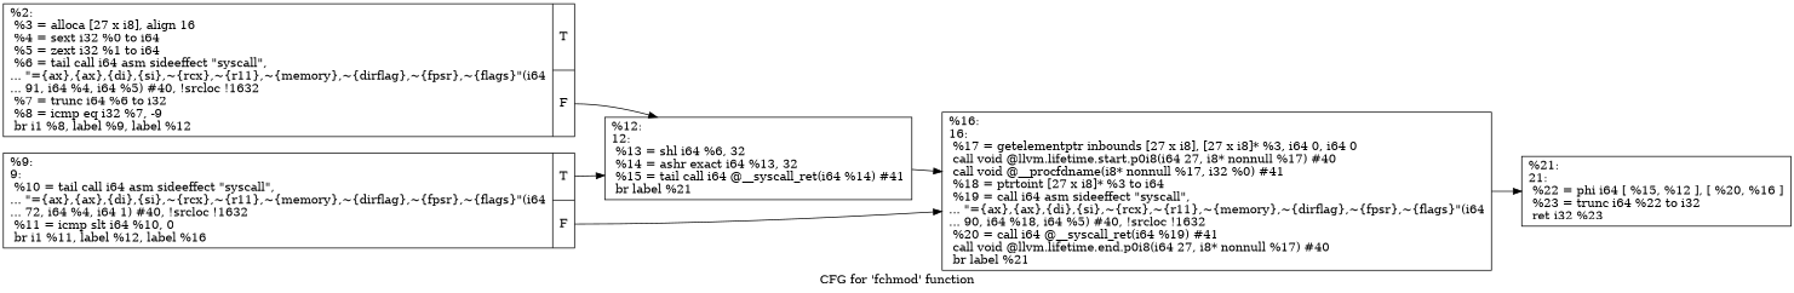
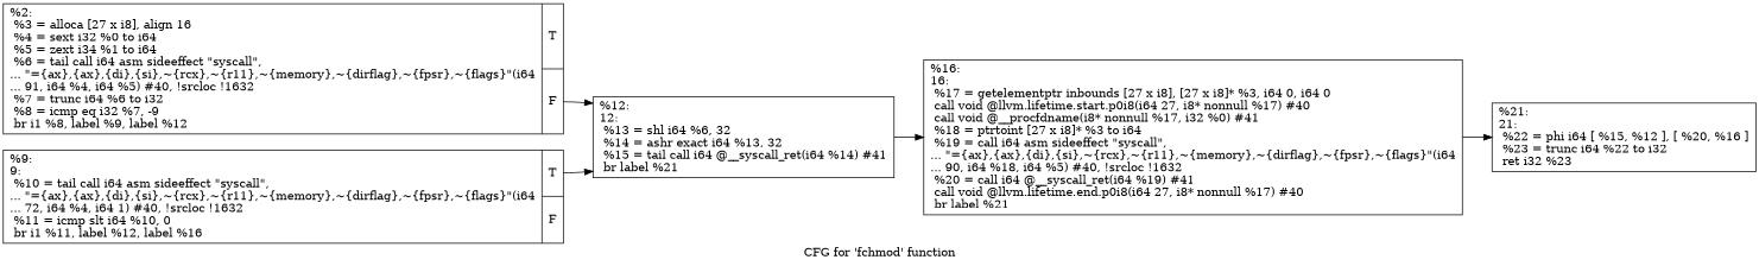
  digraph {
    label="CFG for 'fchmod' function"
    rankdir=LR
    node [shape=record]
-   n1 [label="{%2:\l  %3 = alloca [27 x i8], align 16\l  %4 = sext i32 %0 to i64\l  %5 = zext i32 %1 to i64\l  %6 = tail call i64 asm sideeffect \"syscall\",\l... \"=\{ax\},\{ax\},\{di\},\{si\},~\{rcx\},~\{r11\},~\{memory\},~\{dirflag\},~\{fpsr\},~\{flags\}\"(i64\l... 91, i64 %4, i64 %5) #40, !srcloc !1632\l  %7 = trunc i64 %6 to i32\l  %8 = icmp eq i32 %7, -9\l  br i1 %8, label %9, label %12\l|{<s0>T|<s1>F}}"]
+   n1 [label="{%2:\l  %3 = alloca [27 x i8], align 16\l  %4 = sext i32 %0 to i64\l  %5 = zext i34 %1 to i64\l  %6 = tail call i64 asm sideeffect \"syscall\",\l... \"=\{ax\},\{ax\},\{di\},\{si\},~\{rcx\},~\{r11\},~\{memory\},~\{dirflag\},~\{fpsr\},~\{flags\}\"(i64\l... 91, i64 %4, i64 %5) #40, !srcloc !1632\l  %7 = trunc i64 %6 to i32\l  %8 = icmp eq i32 %7, -9\l  br i1 %8, label %9, label %12\l|{<s0>T|<s1>F}}"]
    n2 [label="{%12:\l12:                                               \l  %13 = shl i64 %6, 32\l  %14 = ashr exact i64 %13, 32\l  %15 = tail call i64 @__syscall_ret(i64 %14) #41\l  br label %21\l}"]
    n3 [label="{%9:\l9:                                                \l  %10 = tail call i64 asm sideeffect \"syscall\",\l... \"=\{ax\},\{ax\},\{di\},\{si\},~\{rcx\},~\{r11\},~\{memory\},~\{dirflag\},~\{fpsr\},~\{flags\}\"(i64\l... 72, i64 %4, i64 1) #40, !srcloc !1632\l  %11 = icmp slt i64 %10, 0\l  br i1 %11, label %12, label %16\l|{<s0>T|<s1>F}}"]
    n4 [label="{%16:\l16:                                               \l  %17 = getelementptr inbounds [27 x i8], [27 x i8]* %3, i64 0, i64 0\l  call void @llvm.lifetime.start.p0i8(i64 27, i8* nonnull %17) #40\l  call void @__procfdname(i8* nonnull %17, i32 %0) #41\l  %18 = ptrtoint [27 x i8]* %3 to i64\l  %19 = call i64 asm sideeffect \"syscall\",\l... \"=\{ax\},\{ax\},\{di\},\{si\},~\{rcx\},~\{r11\},~\{memory\},~\{dirflag\},~\{fpsr\},~\{flags\}\"(i64\l... 90, i64 %18, i64 %5) #40, !srcloc !1632\l  %20 = call i64 @__syscall_ret(i64 %19) #41\l  call void @llvm.lifetime.end.p0i8(i64 27, i8* nonnull %17) #40\l  br label %21\l}"]
    n5 [label="{%21:\l21:                                               \l  %22 = phi i64 [ %15, %12 ], [ %20, %16 ]\l  %23 = trunc i64 %22 to i32\l  ret i32 %23\l}"]
    n1 -> n2 [tailport=s1]
    n2 -> n4
    n3 -> n2 [tailport=s0]
-   n3 -> n4 [tailport=s1]
    n4 -> n5
  }
